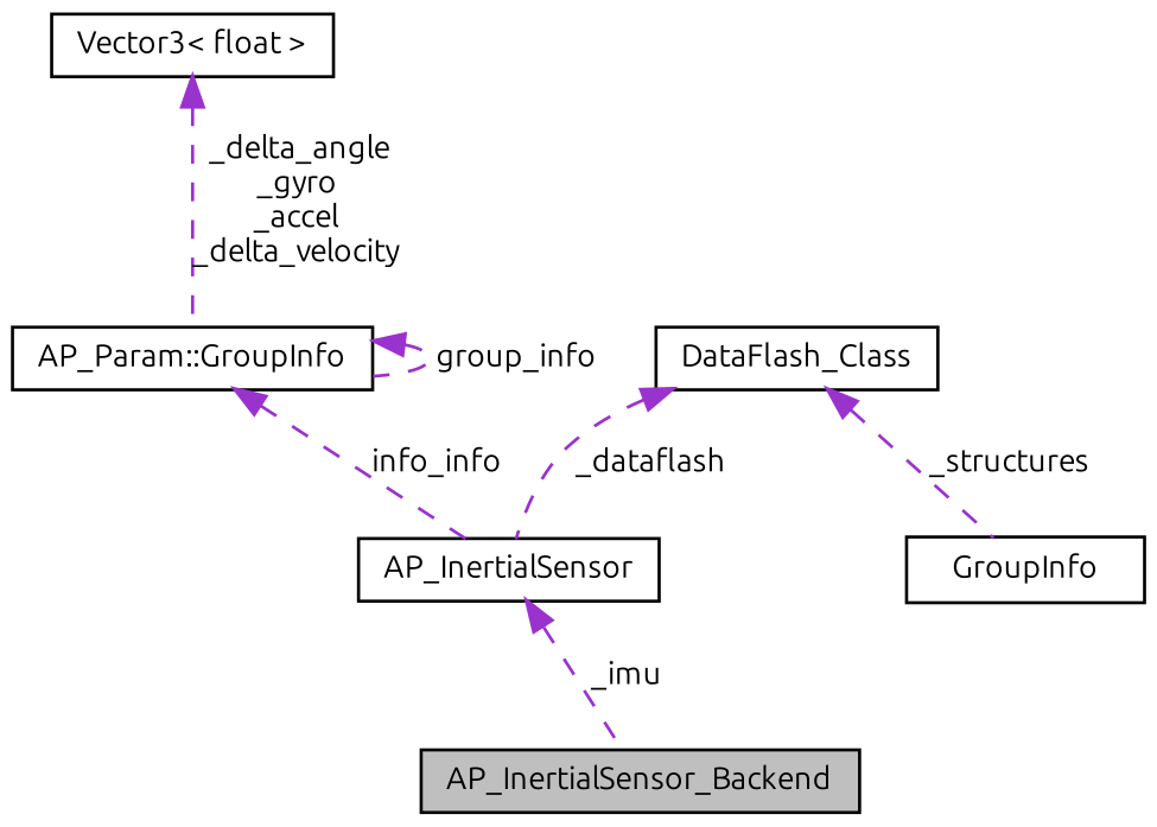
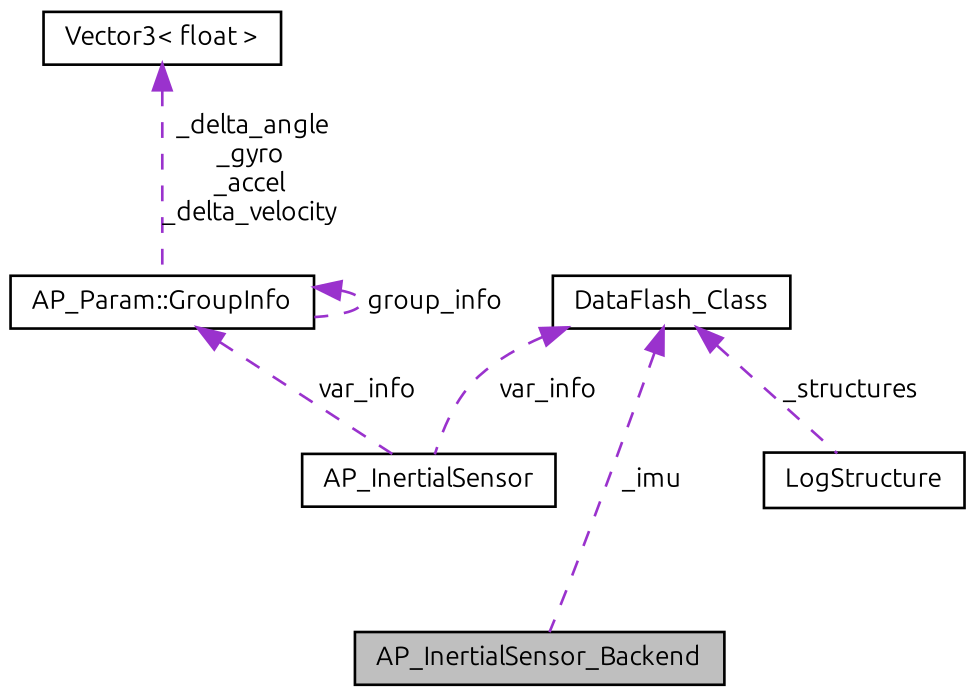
  digraph {
    fontname=Ubuntu
    node [color=black fillcolor=white fontname=Ubuntu fontsize=10 shape=record style=filled]
    edge [color=darkorchid3 dir=back fontname=Ubuntu fontsize=10 labelfontname=Helvetica labelfontsize=10 style=dashed]
    n1 [fillcolor=grey75 fontcolor=black height=0.2 label=AP_InertialSensor_Backend width=0.4]
    n2 [height=0.2 label=AP_InertialSensor width=0.4]
    n3 [height=0.2 label=DataFlash_Class width=0.4]
-   n4 [height=0.2 label=GroupInfo width=0.4]
+   n4 [height=0.2 label=LogStructure width=0.4]
    n5 [height=0.2 label="AP_Param::GroupInfo" width=0.4]
    n6 [height=0.2 label="Vector3\< float \>" width=0.4]
-   n2 -> n1 [label=" _imu"]
-   n3 -> n2 [label=" _dataflash"]
+   n3 -> n1 [label=" _imu"]
+   n3 -> n2 [label=" var_info"]
    n3 -> n4 [label=" _structures"]
-   n5 -> n2 [label=" info_info"]
+   n5 -> n2 [label=" var_info"]
    n5 -> n5 [label=" group_info"]
    n6 -> n5 [label=" _delta_angle\n_gyro\n_accel\n_delta_velocity"]
  }
